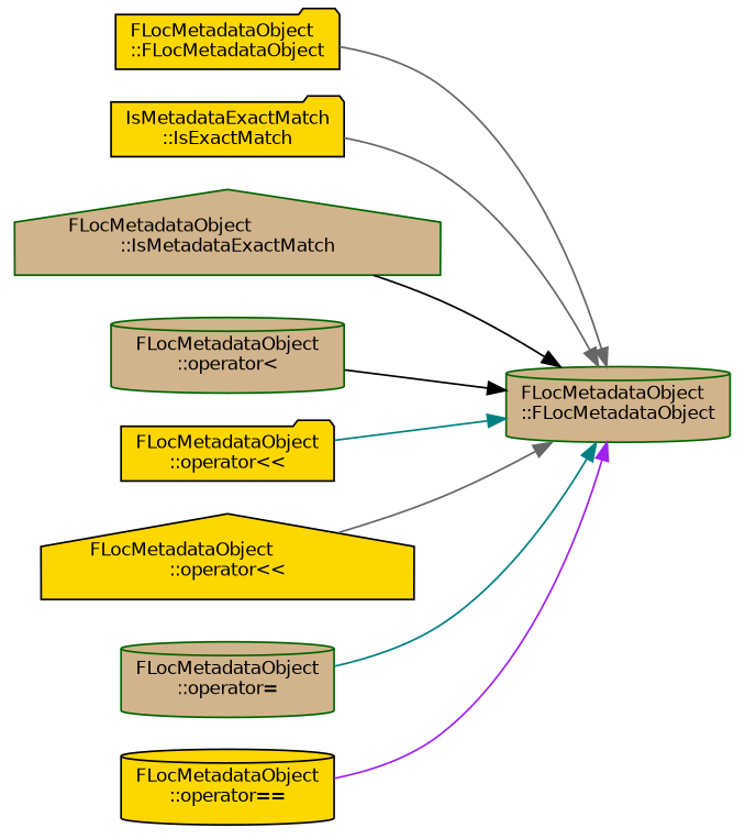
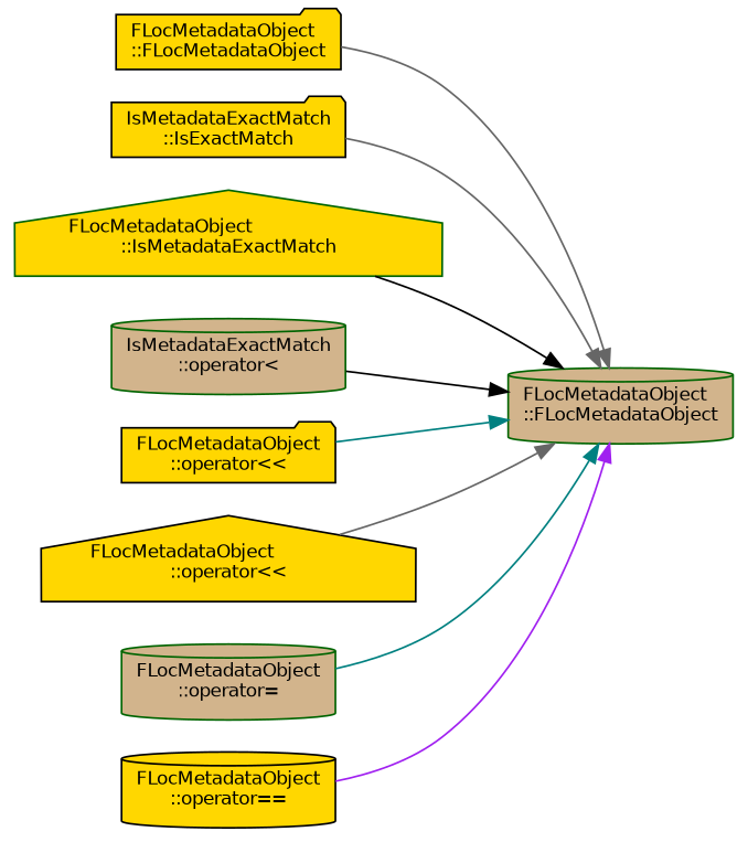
  digraph {
    rankdir=RL
    node [color=black fillcolor=gold fontname=Helvetica fontsize=10 shape=cylinder style=filled]
    edge [color=gray40 dir=back fontname=Helvetica fontsize=10 labelfontname=Helvetica labelfontsize=10 style=solid]
    n1 [color=darkgreen fillcolor=tan fontcolor=black height=0.2 label="FLocMetadataObject\l::FLocMetadataObject" width=0.4]
    n2 [height=0.2 label="FLocMetadataObject\l::FLocMetadataObject" shape=folder width=0.4]
    n3 [height=0.2 label="IsMetadataExactMatch\l::IsExactMatch" shape=folder width=0.4]
-   n4 [color=darkgreen fillcolor=tan height=0.2 label="FLocMetadataObject\l::IsMetadataExactMatch" shape=house width=0.4]
-   n5 [color=darkgreen fillcolor=tan height=0.2 label="FLocMetadataObject\l::operator\<" width=0.4]
+   n4 [color=darkgreen height=0.2 label="FLocMetadataObject\l::IsMetadataExactMatch" shape=house width=0.4]
+   n5 [color=darkgreen fillcolor=tan height=0.2 label="IsMetadataExactMatch\l::operator\<" width=0.4]
    n6 [height=0.2 label="FLocMetadataObject\l::operator\<\<" shape=folder width=0.4]
    n7 [height=0.2 label="FLocMetadataObject\l::operator\<\<" shape=house width=0.4]
    n8 [color=darkgreen fillcolor=tan height=0.2 label="FLocMetadataObject\l::operator=" width=0.4]
    n9 [height=0.2 label="FLocMetadataObject\l::operator==" width=0.4]
    n1 -> n2
    n1 -> n3
    n1 -> n4 [color=black]
    n1 -> n5 [color=black]
    n1 -> n6 [color=teal]
    n1 -> n7
    n1 -> n8 [color=teal]
    n1 -> n9 [color=purple]
  }
